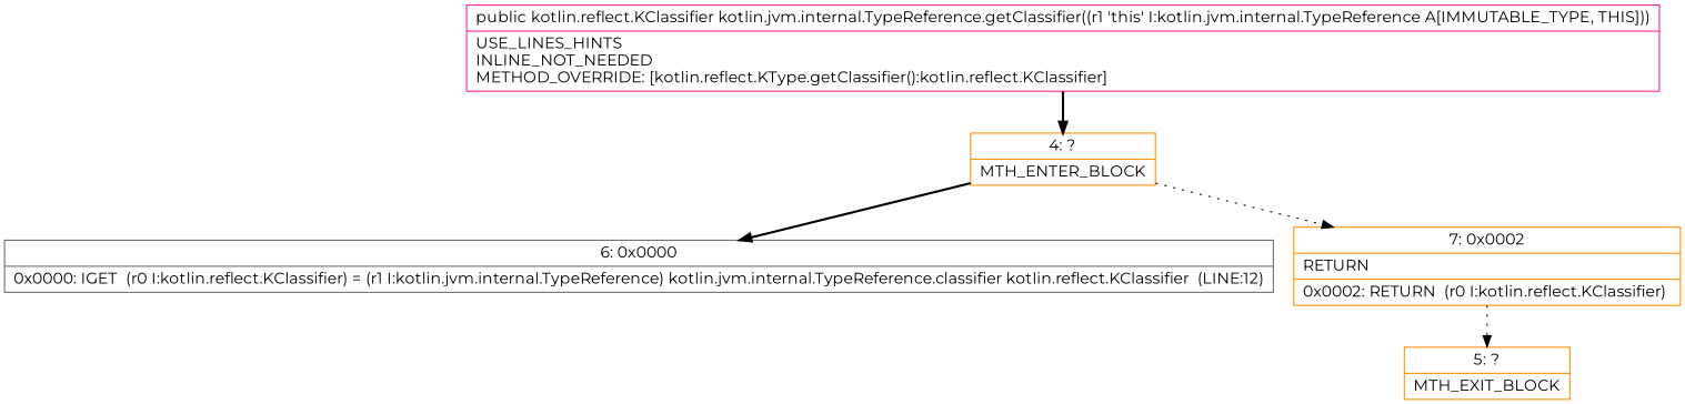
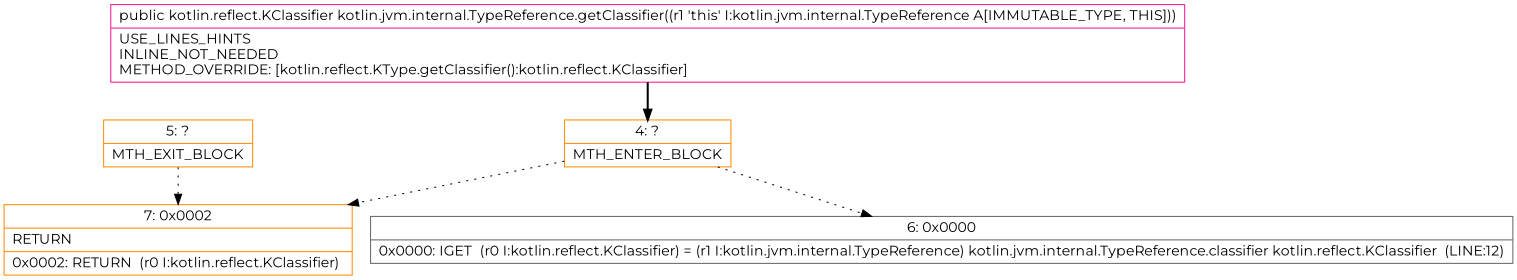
  digraph {
    fontname=Montserrat
    node [color=darkorange fontname=Montserrat shape=record]
    edge [fontname=Montserrat style=bold]
    n1 [label="{4\:\ ?|MTH_ENTER_BLOCK\l}"]
    n2 [color=gray40 label="{6\:\ 0x0000|0x0000: IGET  (r0 I:kotlin.reflect.KClassifier) = (r1 I:kotlin.jvm.internal.TypeReference) kotlin.jvm.internal.TypeReference.classifier kotlin.reflect.KClassifier  (LINE:12)\l}"]
    n3 [label="{7\:\ 0x0002|RETURN\l|0x0002: RETURN  (r0 I:kotlin.reflect.KClassifier) \l}"]
    n4 [label="{5\:\ ?|MTH_EXIT_BLOCK\l}"]
    n5 [color=deeppink label="{public kotlin.reflect.KClassifier kotlin.jvm.internal.TypeReference.getClassifier((r1 'this' I:kotlin.jvm.internal.TypeReference A[IMMUTABLE_TYPE, THIS]))  | USE_LINES_HINTS\lINLINE_NOT_NEEDED\lMETHOD_OVERRIDE: [kotlin.reflect.KType.getClassifier():kotlin.reflect.KClassifier]\l}"]
-   n1 -> n2
+   n1 -> n2 [style=dotted]
    n1 -> n3 [style=dotted]
-   n3 -> n4 [style=dotted]
+   n4 -> n3 [style=dotted]
    n5 -> n1
  }
